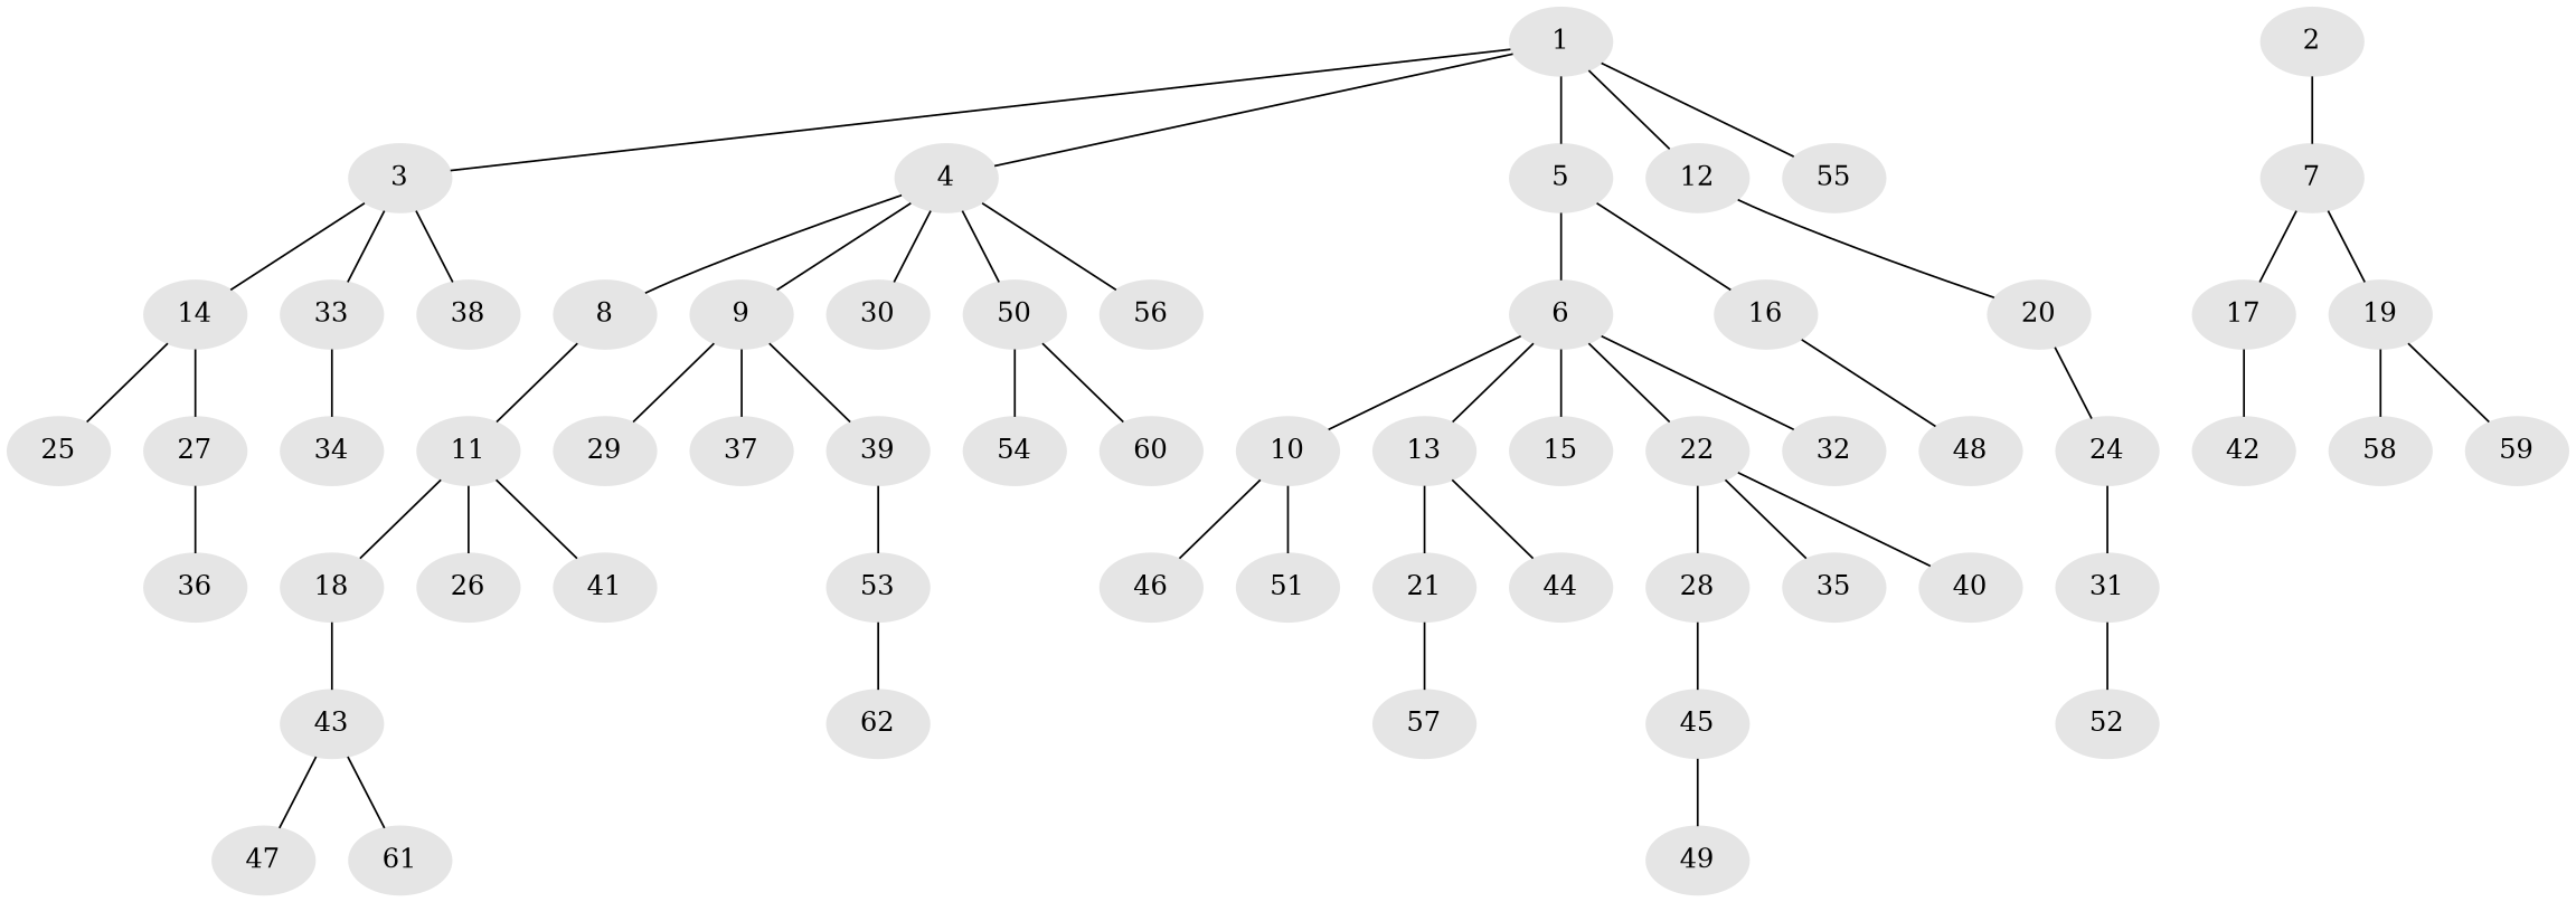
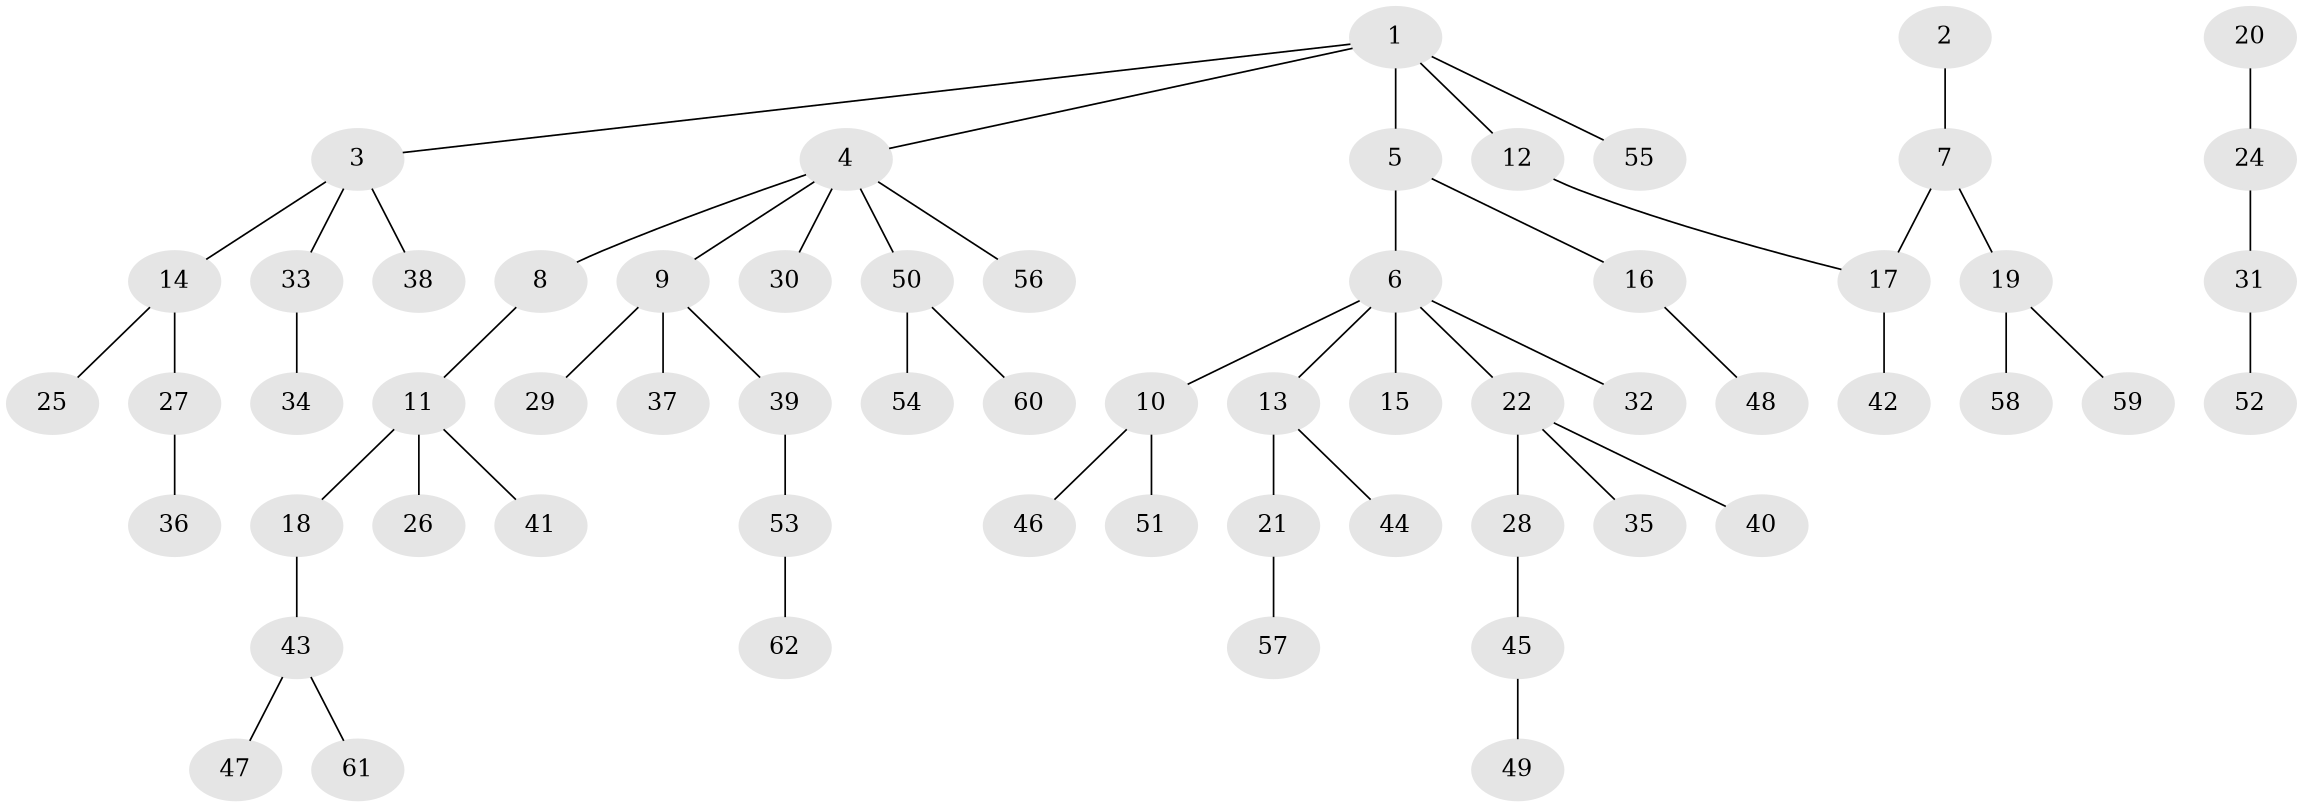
  graph {
    node [color=gray90 style=filled]
    1
    3
    4
    5
    12
    55
    2
    7
    14
    33
    38
    8
    9
    30
    50
    56
    6
    16
    20
    17
    19
    25
    27
    34
    11
    29
    37
    39
    54
    60
    10
    13
    15
    22
    32
    48
    46
    51
    21
    44
    28
    35
    40
    42
    58
    59
    18
    26
    41
    53
    43
    24
    57
    36
    47
    61
    31
    45
    52
    49
    62
    1 -- 3
    1 -- 4
    1 -- 5
    1 -- 12
    1 -- 55
    3 -- 14
    3 -- 33
    3 -- 38
    4 -- 8
    4 -- 9
    4 -- 30
    4 -- 50
    4 -- 56
    5 -- 6
    5 -- 16
-   12 -- 20
+   12 -- 17
    2 -- 7
    7 -- 17
    7 -- 19
    14 -- 25
    14 -- 27
    33 -- 34
    8 -- 11
    9 -- 29
    9 -- 37
    9 -- 39
    50 -- 54
    50 -- 60
    6 -- 10
    6 -- 13
    6 -- 15
    6 -- 22
    6 -- 32
    16 -- 48
    20 -- 24
    17 -- 42
    19 -- 58
    19 -- 59
    27 -- 36
    11 -- 18
    11 -- 26
    11 -- 41
    39 -- 53
    10 -- 46
    10 -- 51
    13 -- 21
    13 -- 44
    22 -- 28
    22 -- 35
    22 -- 40
    21 -- 57
    28 -- 45
    18 -- 43
    53 -- 62
    43 -- 47
    43 -- 61
    24 -- 31
    31 -- 52
    45 -- 49
  }
